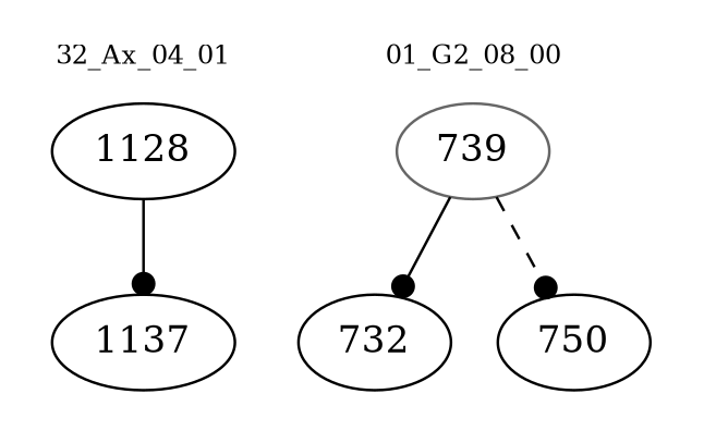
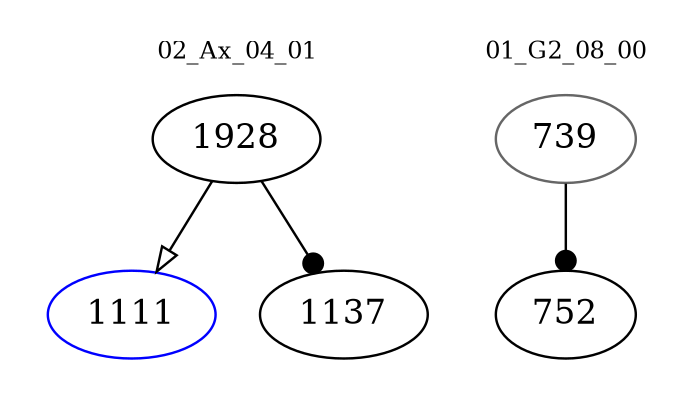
  digraph {
    node [color=black]
    edge [arrowhead=dot color=black style=solid]
-   n1 [label=1128]
+   n1 [label=1928]
+   n2 [color=blue label=1111]
    n3 [label=1137]
    n4 [color=gray40 label=739]
-   n5 [label=732]
-   n6 [label=750]
+   n5 [label=752]
    subgraph cluster_1 {
      color=white
      fontsize=10
-     label="32_Ax_04_01"
+     label="02_Ax_04_01"
      n1
+     n2
      n3
    }
    subgraph cluster_2 {
      color=white
      fontsize=10
      label="01_G2_08_00"
      n4
      n5
-     n6
    }
+   n1 -> n2 [arrowhead=onormal]
    n1 -> n3
    n4 -> n5
-   n4 -> n6 [style=dashed]
  }
